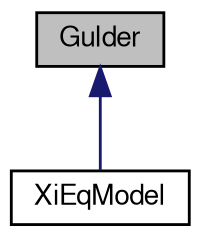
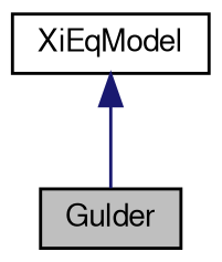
  digraph {
    node [color=black fontname=FreeSans fontsize=10 shape=record]
    n1 [fillcolor=grey75 fontcolor=black height=0.2 label=Gulder style=filled width=0.4]
    n2 [height=0.2 label=XiEqModel width=0.4]
-   n1 -> n2 [color=midnightblue dir=back fontname=FreeSans fontsize=10 labelfontname=FreeSans labelfontsize=10 style=solid]
+   n2 -> n1 [color=midnightblue dir=back fontname=FreeSans fontsize=10 labelfontname=FreeSans labelfontsize=10 style=solid]
  }
